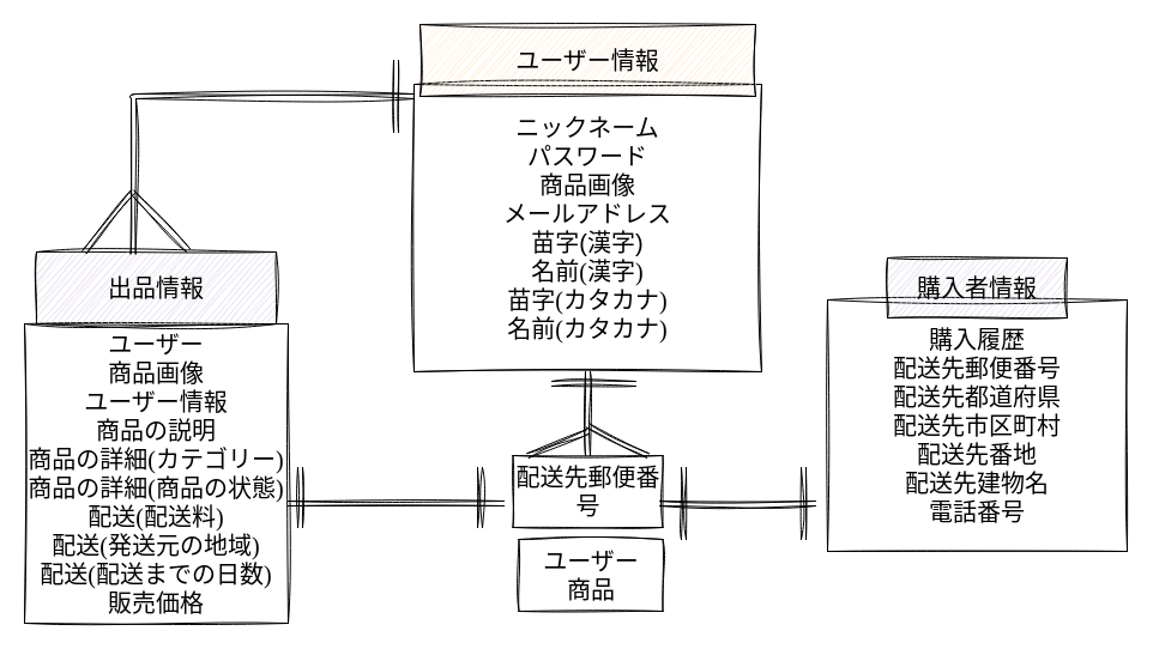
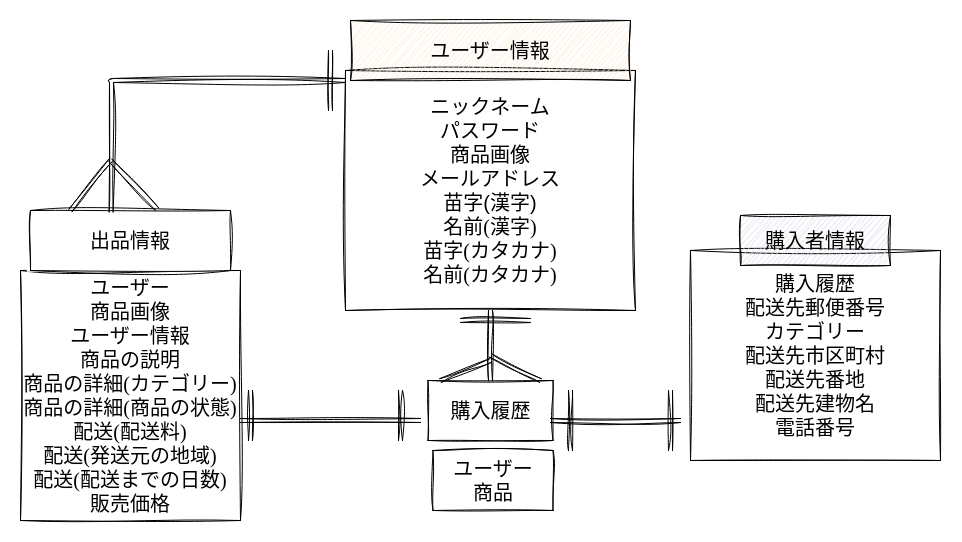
  <mxCell id="0" />
  <mxCell id="1" parent="0" />
  <mxCell id="2" value="ニックネーム&lt;br&gt;パスワード&lt;br&gt;商品画像&lt;br&gt;メールアドレス&lt;br&gt;&lt;span style=&quot;background-color: initial;&quot;&gt;苗字&lt;/span&gt;&lt;font style=&quot;background-color: initial;&quot; face=&quot;Helvetica&quot;&gt;(漢字)&lt;/font&gt;&lt;br&gt;名前&lt;font face=&quot;Garamond&quot;&gt;(漢字)&lt;/font&gt;&lt;br&gt;苗字&lt;font face=&quot;Garamond&quot;&gt;(カタカナ)&lt;/font&gt;&lt;br&gt;名前&lt;font face=&quot;Garamond&quot;&gt;(カタカナ)&lt;br&gt;&lt;/font&gt;" style="whiteSpace=wrap;html=1;labelBackgroundColor=none;sketch=1;hachureGap=4;jiggle=2;curveFitting=1;fontFamily=Architects Daughter;fontSource=https%3A%2F%2Ffonts.googleapis.com%2Fcss%3Ffamily%3DArchitects%2BDaughter;fontSize=20;" vertex="1" parent="1"><mxGeometry x="345" y="70" width="290" height="240" as="geometry" /></mxCell>
  <mxCell id="3" value="ユーザー情報" style="whiteSpace=wrap;html=1;labelBackgroundColor=none;sketch=1;hachureGap=4;jiggle=2;curveFitting=1;fontFamily=Architects Daughter;fontSource=https%3A%2F%2Ffonts.googleapis.com%2Fcss%3Ffamily%3DArchitects%2BDaughter;fontSize=20;fillColor=#ffe6cc;" vertex="1" parent="1"><mxGeometry x="350" width="280" height="60" as="geometry" y="20" /></mxCell>
- <mxCell id="4" value="購入履歴&lt;br&gt;配送先郵便番号&lt;br&gt;配送先都道府県&lt;br&gt;配送先市区町村&lt;br&gt;配送先番地&lt;br&gt;配送先建物名&lt;br&gt;電話番号" style="whiteSpace=wrap;html=1;labelBackgroundColor=none;sketch=1;hachureGap=4;jiggle=2;curveFitting=1;fontFamily=Garamond;fontSize=20;" vertex="1" parent="1"><mxGeometry x="690" y="250" width="250" height="210" as="geometry" /></mxCell>
+ <mxCell id="4" value="購入履歴&lt;br&gt;配送先郵便番号&lt;br&gt;カテゴリー&lt;br&gt;配送先市区町村&lt;br&gt;配送先番地&lt;br&gt;配送先建物名&lt;br&gt;電話番号" style="whiteSpace=wrap;html=1;labelBackgroundColor=none;sketch=1;hachureGap=4;jiggle=2;curveFitting=1;fontFamily=Garamond;fontSize=20;" vertex="1" parent="1"><mxGeometry x="690" y="250" width="250" height="210" as="geometry" /></mxCell>
  <mxCell id="5" value="購入者情報" style="whiteSpace=wrap;html=1;labelBackgroundColor=none;sketch=1;hachureGap=4;jiggle=2;curveFitting=1;fontFamily=Garamond;fontSize=20;fillColor=#e1d5e7;" vertex="1" parent="1"><mxGeometry x="740" y="215" width="150" height="50" as="geometry" /></mxCell>
  <mxCell id="6" value="ユーザー&lt;br&gt;商品画像&lt;br&gt;ユーザー情報&lt;br&gt;商品の説明&lt;br&gt;商品の詳細(カテゴリー)&lt;br&gt;商品の詳細(商品の状態)&lt;br&gt;配送(配送料)&lt;br&gt;配送(発送元の地域)&lt;br&gt;配送(配送までの日数)&lt;br&gt;販売価格" style="whiteSpace=wrap;html=1;labelBackgroundColor=none;sketch=1;hachureGap=4;jiggle=2;curveFitting=1;fontFamily=Garamond;fontSize=20;" vertex="1" parent="1"><mxGeometry x="20" y="270" width="220" height="250" as="geometry" /></mxCell>
  <mxCell id="7" value="ユーザー&lt;br&gt;商品" style="whiteSpace=wrap;html=1;labelBackgroundColor=none;sketch=1;hachureGap=4;jiggle=2;curveFitting=1;fontFamily=Garamond;fontSize=20;" vertex="1" parent="1"><mxGeometry x="432.5" y="450" width="120" height="60" as="geometry" /></mxCell>
- <mxCell id="8" value="配送先郵便番号" style="whiteSpace=wrap;html=1;labelBackgroundColor=none;sketch=1;hachureGap=4;jiggle=2;curveFitting=1;fontFamily=Garamond;fontSize=20;" vertex="1" parent="1"><mxGeometry x="427.5" y="380" width="125" height="60" as="geometry" /></mxCell>
- <mxCell id="9" value="出品情報" style="whiteSpace=wrap;html=1;labelBackgroundColor=none;sketch=1;hachureGap=4;jiggle=2;curveFitting=1;fontFamily=Garamond;fontSize=20;fillColor=#e1d5e7;" vertex="1" parent="1"><mxGeometry x="30" y="210" width="200" height="60" as="geometry" /></mxCell>
+ <mxCell id="8" value="購入履歴" style="whiteSpace=wrap;html=1;labelBackgroundColor=none;sketch=1;hachureGap=4;jiggle=2;curveFitting=1;fontFamily=Garamond;fontSize=20;" vertex="1" parent="1"><mxGeometry x="427.5" y="380" width="125" height="60" as="geometry" /></mxCell>
+ <mxCell id="9" value="出品情報" style="whiteSpace=wrap;html=1;labelBackgroundColor=none;sketch=1;hachureGap=4;jiggle=2;curveFitting=1;fontFamily=Garamond;fontSize=20;" vertex="1" parent="1"><mxGeometry x="30" y="210" width="200" height="60" as="geometry" /></mxCell>
  <mxCell id="10" value="" style="edgeStyle=none;orthogonalLoop=1;jettySize=auto;html=1;sketch=1;hachureGap=4;jiggle=2;curveFitting=1;fontFamily=Garamond;fontSize=16;shape=link;exitX=0.403;exitY=0.025;exitDx=0;exitDy=0;exitPerimeter=0;targetPerimeterSpacing=1;sourcePerimeterSpacing=1;" edge="1" parent="1" source="9"><mxGeometry width="80" relative="1" as="geometry"><mxPoint x="140" y="80" as="sourcePoint" /><mxPoint x="345" y="80" as="targetPoint" /><Array as="points"><mxPoint x="111" y="80" /></Array></mxGeometry></mxCell>
  <mxCell id="11" value="" style="edgeStyle=none;orthogonalLoop=1;jettySize=auto;html=1;sketch=1;hachureGap=4;jiggle=2;curveFitting=1;fontFamily=Garamond;fontSize=16;shape=link;" edge="1" parent="1"><mxGeometry width="80" relative="1" as="geometry"><mxPoint x="240" y="420" as="sourcePoint" /><mxPoint x="420" y="420" as="targetPoint" /><Array as="points" /></mxGeometry></mxCell>
  <mxCell id="12" value="" style="edgeStyle=none;orthogonalLoop=1;jettySize=auto;html=1;sketch=1;hachureGap=4;jiggle=2;curveFitting=1;fontFamily=Garamond;fontSize=16;shape=link;" edge="1" parent="1"><mxGeometry width="80" relative="1" as="geometry"><mxPoint x="550" y="420" as="sourcePoint" /><mxPoint x="680" y="420" as="targetPoint" /><Array as="points" /></mxGeometry></mxCell>
  <mxCell id="13" value="" style="edgeStyle=none;orthogonalLoop=1;jettySize=auto;html=1;sketch=1;hachureGap=4;jiggle=2;curveFitting=1;fontFamily=Garamond;fontSize=16;shape=link;" edge="1" parent="1" source="2" target="8"><mxGeometry width="80" relative="1" as="geometry"><mxPoint x="480" y="330" as="sourcePoint" /><mxPoint x="540" y="340" as="targetPoint" /><Array as="points" /></mxGeometry></mxCell>
  <mxCell id="14" value="" style="edgeStyle=none;orthogonalLoop=1;jettySize=auto;html=1;sketch=1;hachureGap=4;jiggle=2;curveFitting=1;fontFamily=Garamond;fontSize=16;sourcePerimeterSpacing=1;targetPerimeterSpacing=1;shape=link;" edge="1" parent="1"><mxGeometry width="80" relative="1" as="geometry"><mxPoint x="460" y="320" as="sourcePoint" /><mxPoint x="530" y="320" as="targetPoint" /><Array as="points" /></mxGeometry></mxCell>
  <mxCell id="15" value="" style="edgeStyle=none;orthogonalLoop=1;jettySize=auto;html=1;sketch=1;hachureGap=4;jiggle=2;curveFitting=1;fontFamily=Garamond;fontSize=16;sourcePerimeterSpacing=1;targetPerimeterSpacing=1;shape=link;" edge="1" parent="1"><mxGeometry width="80" relative="1" as="geometry"><mxPoint x="490" y="360" as="sourcePoint" /><mxPoint x="440" y="380" as="targetPoint" /><Array as="points" /></mxGeometry></mxCell>
  <mxCell id="16" value="" style="edgeStyle=none;orthogonalLoop=1;jettySize=auto;html=1;sketch=1;hachureGap=4;jiggle=2;curveFitting=1;fontFamily=Garamond;fontSize=16;sourcePerimeterSpacing=1;targetPerimeterSpacing=1;shape=link;entryX=0.9;entryY=0;entryDx=0;entryDy=0;entryPerimeter=0;" edge="1" parent="1" target="8"><mxGeometry width="80" relative="1" as="geometry"><mxPoint x="490" y="354.86" as="sourcePoint" /><mxPoint x="540" y="370" as="targetPoint" /><Array as="points" /></mxGeometry></mxCell>
  <mxCell id="17" value="" style="edgeStyle=none;orthogonalLoop=1;jettySize=auto;html=1;sketch=1;hachureGap=4;jiggle=2;curveFitting=1;fontFamily=Garamond;fontSize=16;sourcePerimeterSpacing=1;targetPerimeterSpacing=1;shape=link;" edge="1" parent="1"><mxGeometry width="80" relative="1" as="geometry"><mxPoint x="400" y="390" as="sourcePoint" /><mxPoint x="400" y="440" as="targetPoint" /><Array as="points" /></mxGeometry></mxCell>
  <mxCell id="18" value="" style="edgeStyle=none;orthogonalLoop=1;jettySize=auto;html=1;sketch=1;hachureGap=4;jiggle=2;curveFitting=1;fontFamily=Garamond;fontSize=16;sourcePerimeterSpacing=1;targetPerimeterSpacing=1;shape=link;" edge="1" parent="1"><mxGeometry width="80" relative="1" as="geometry"><mxPoint x="250" y="440" as="sourcePoint" /><mxPoint x="250" y="390" as="targetPoint" /><Array as="points" /></mxGeometry></mxCell>
  <mxCell id="19" value="" style="edgeStyle=none;orthogonalLoop=1;jettySize=auto;html=1;sketch=1;hachureGap=4;jiggle=2;curveFitting=1;fontFamily=Garamond;fontSize=16;sourcePerimeterSpacing=1;targetPerimeterSpacing=1;shape=link;" edge="1" parent="1"><mxGeometry width="80" relative="1" as="geometry"><mxPoint x="570" y="450" as="sourcePoint" /><mxPoint x="570" y="390" as="targetPoint" /><Array as="points" /></mxGeometry></mxCell>
  <mxCell id="20" value="" style="edgeStyle=none;orthogonalLoop=1;jettySize=auto;html=1;sketch=1;hachureGap=4;jiggle=2;curveFitting=1;fontFamily=Garamond;fontSize=16;sourcePerimeterSpacing=1;targetPerimeterSpacing=1;shape=link;" edge="1" parent="1"><mxGeometry width="80" relative="1" as="geometry"><mxPoint x="670" y="450" as="sourcePoint" /><mxPoint x="670" y="390" as="targetPoint" /><Array as="points" /></mxGeometry></mxCell>
  <mxCell id="21" value="" style="edgeStyle=none;orthogonalLoop=1;jettySize=auto;html=1;sketch=1;hachureGap=4;jiggle=2;curveFitting=1;fontFamily=Garamond;fontSize=16;sourcePerimeterSpacing=1;targetPerimeterSpacing=1;shape=link;" edge="1" parent="1"><mxGeometry width="80" relative="1" as="geometry"><mxPoint x="330" y="110" as="sourcePoint" /><mxPoint x="330" y="50" as="targetPoint" /><Array as="points" /></mxGeometry></mxCell>
  <mxCell id="22" value="" style="edgeStyle=none;orthogonalLoop=1;jettySize=auto;html=1;sketch=1;hachureGap=4;jiggle=2;curveFitting=1;fontFamily=Garamond;fontSize=16;sourcePerimeterSpacing=1;targetPerimeterSpacing=1;shape=link;" edge="1" parent="1"><mxGeometry width="80" relative="1" as="geometry"><mxPoint x="70" y="210" as="sourcePoint" /><mxPoint x="110" y="160" as="targetPoint" /><Array as="points" /></mxGeometry></mxCell>
  <mxCell id="23" value="" style="edgeStyle=none;orthogonalLoop=1;jettySize=auto;html=1;sketch=1;hachureGap=4;jiggle=2;curveFitting=1;fontFamily=Garamond;fontSize=16;sourcePerimeterSpacing=1;targetPerimeterSpacing=1;shape=link;entryX=0.633;entryY=-0.024;entryDx=0;entryDy=0;entryPerimeter=0;" edge="1" parent="1" target="9"><mxGeometry width="80" relative="1" as="geometry"><mxPoint x="110" y="160" as="sourcePoint" /><mxPoint x="160" y="200" as="targetPoint" /><Array as="points" /></mxGeometry></mxCell>
